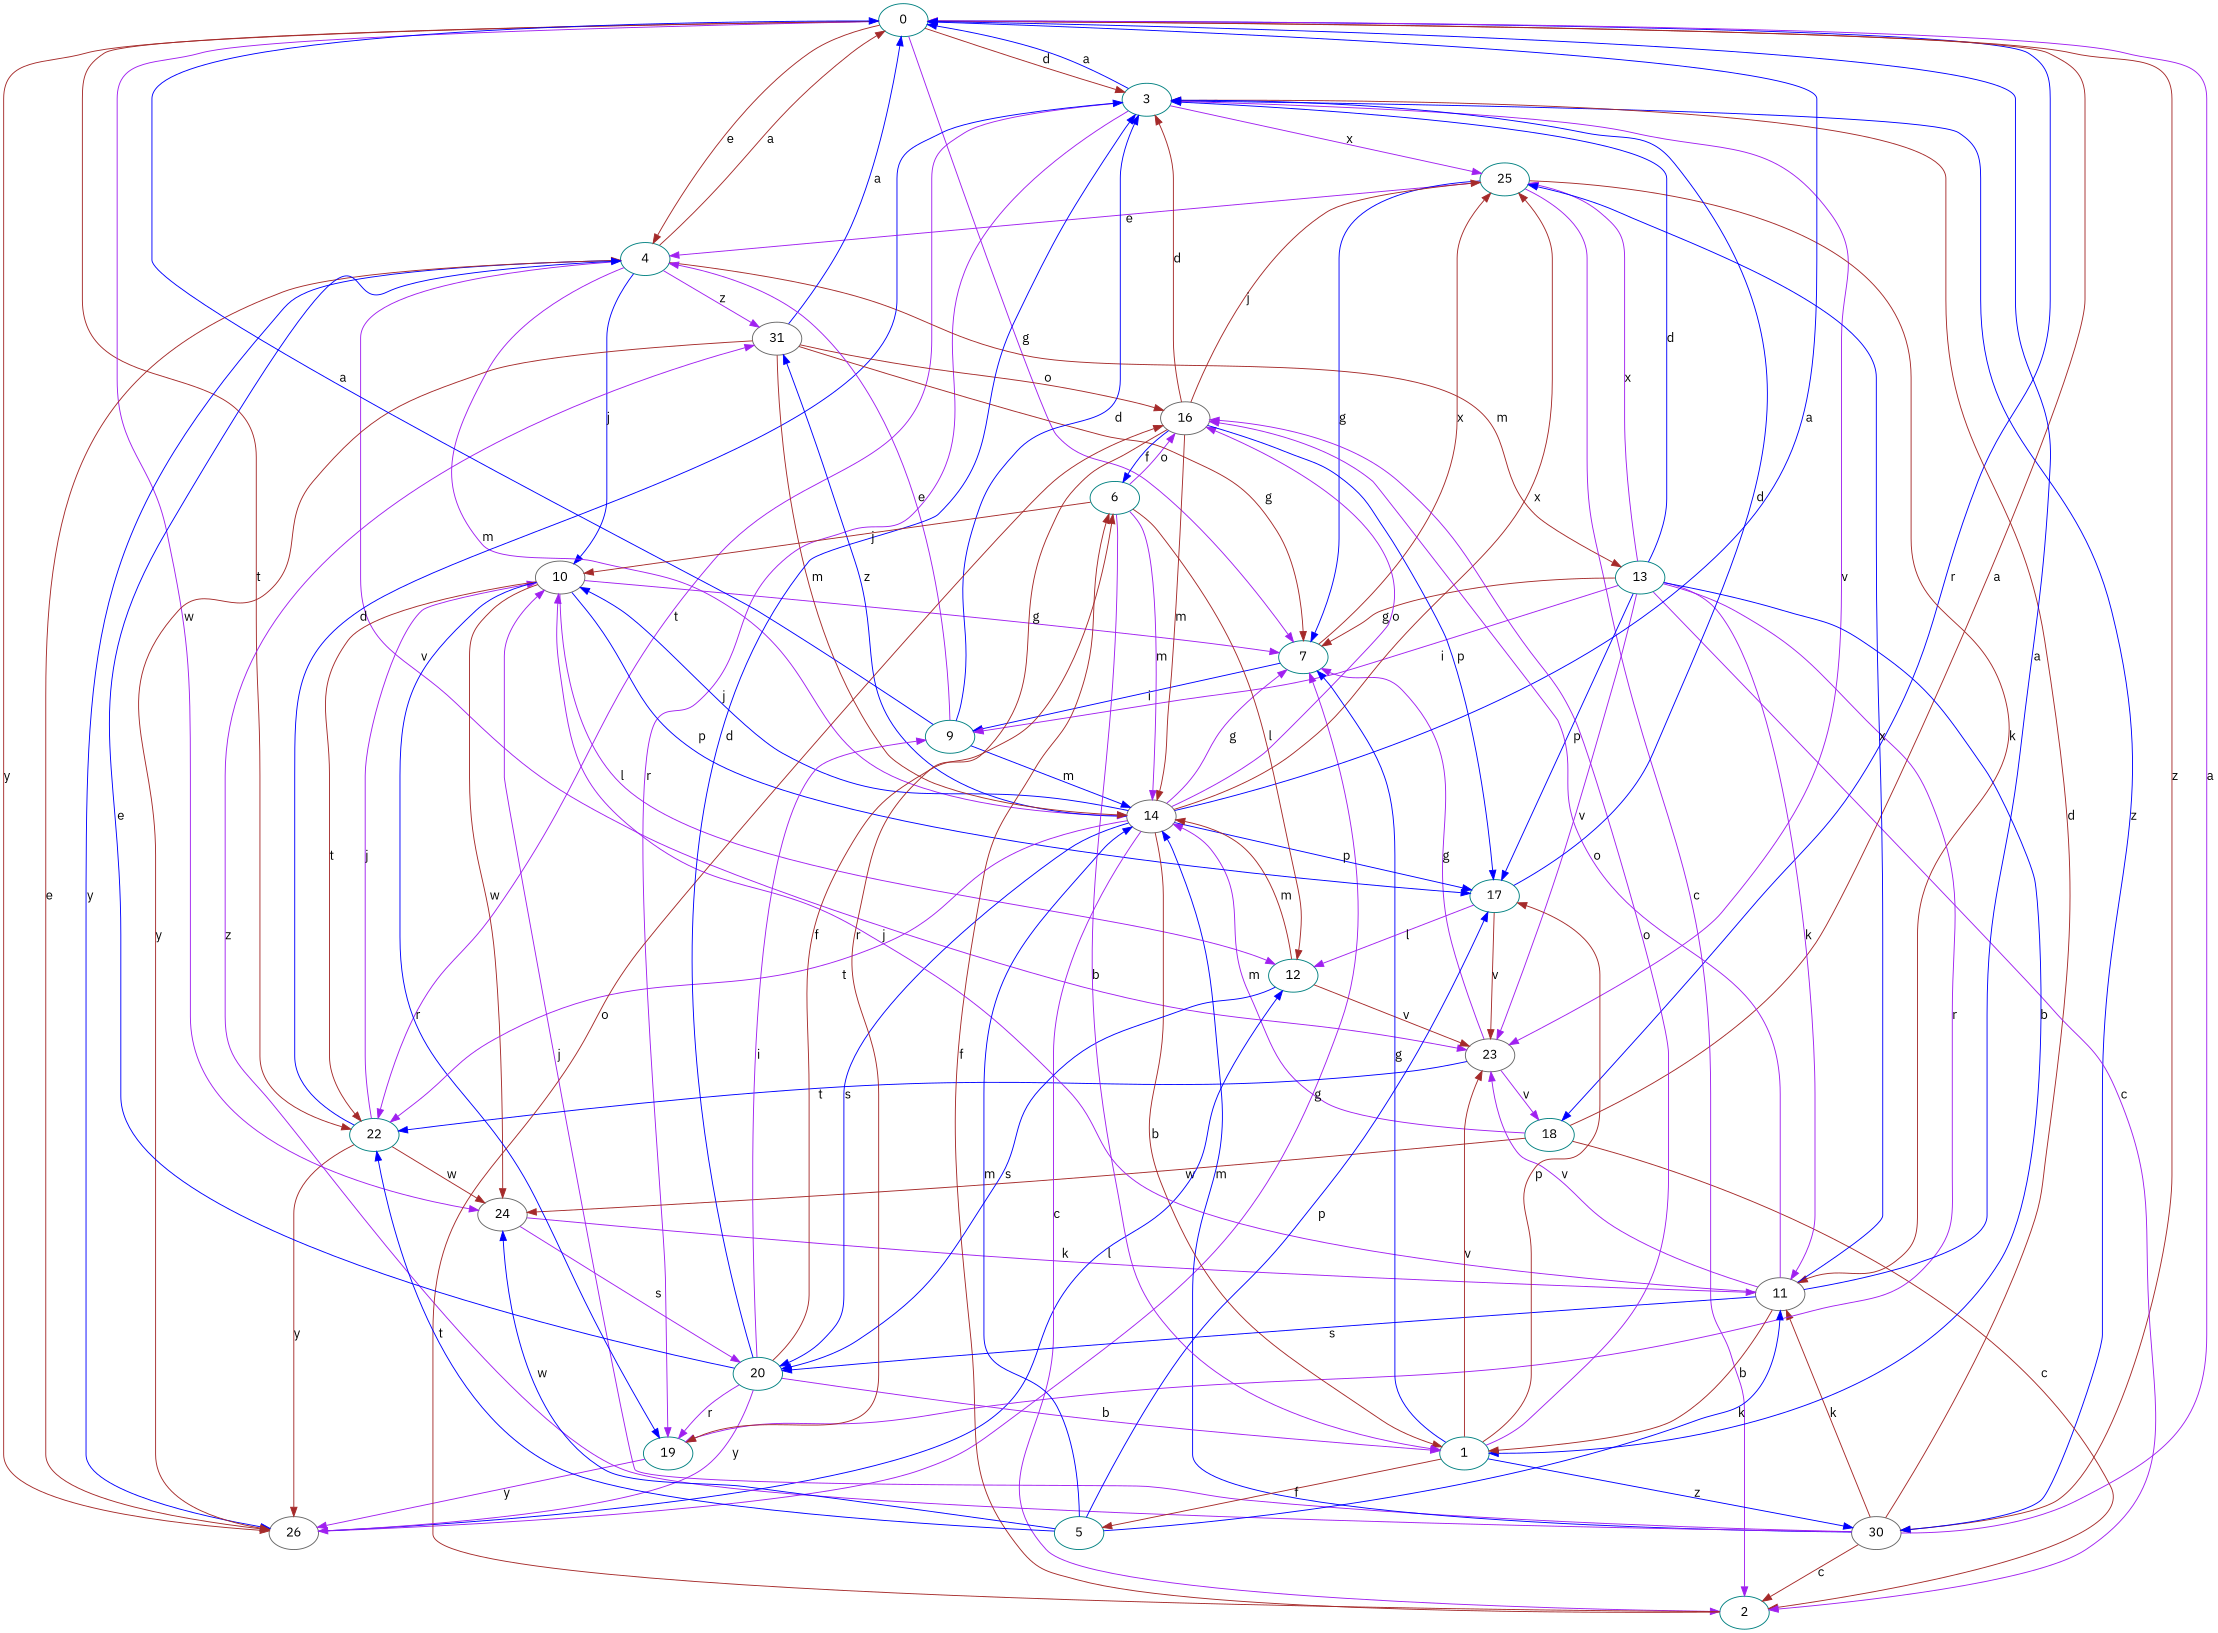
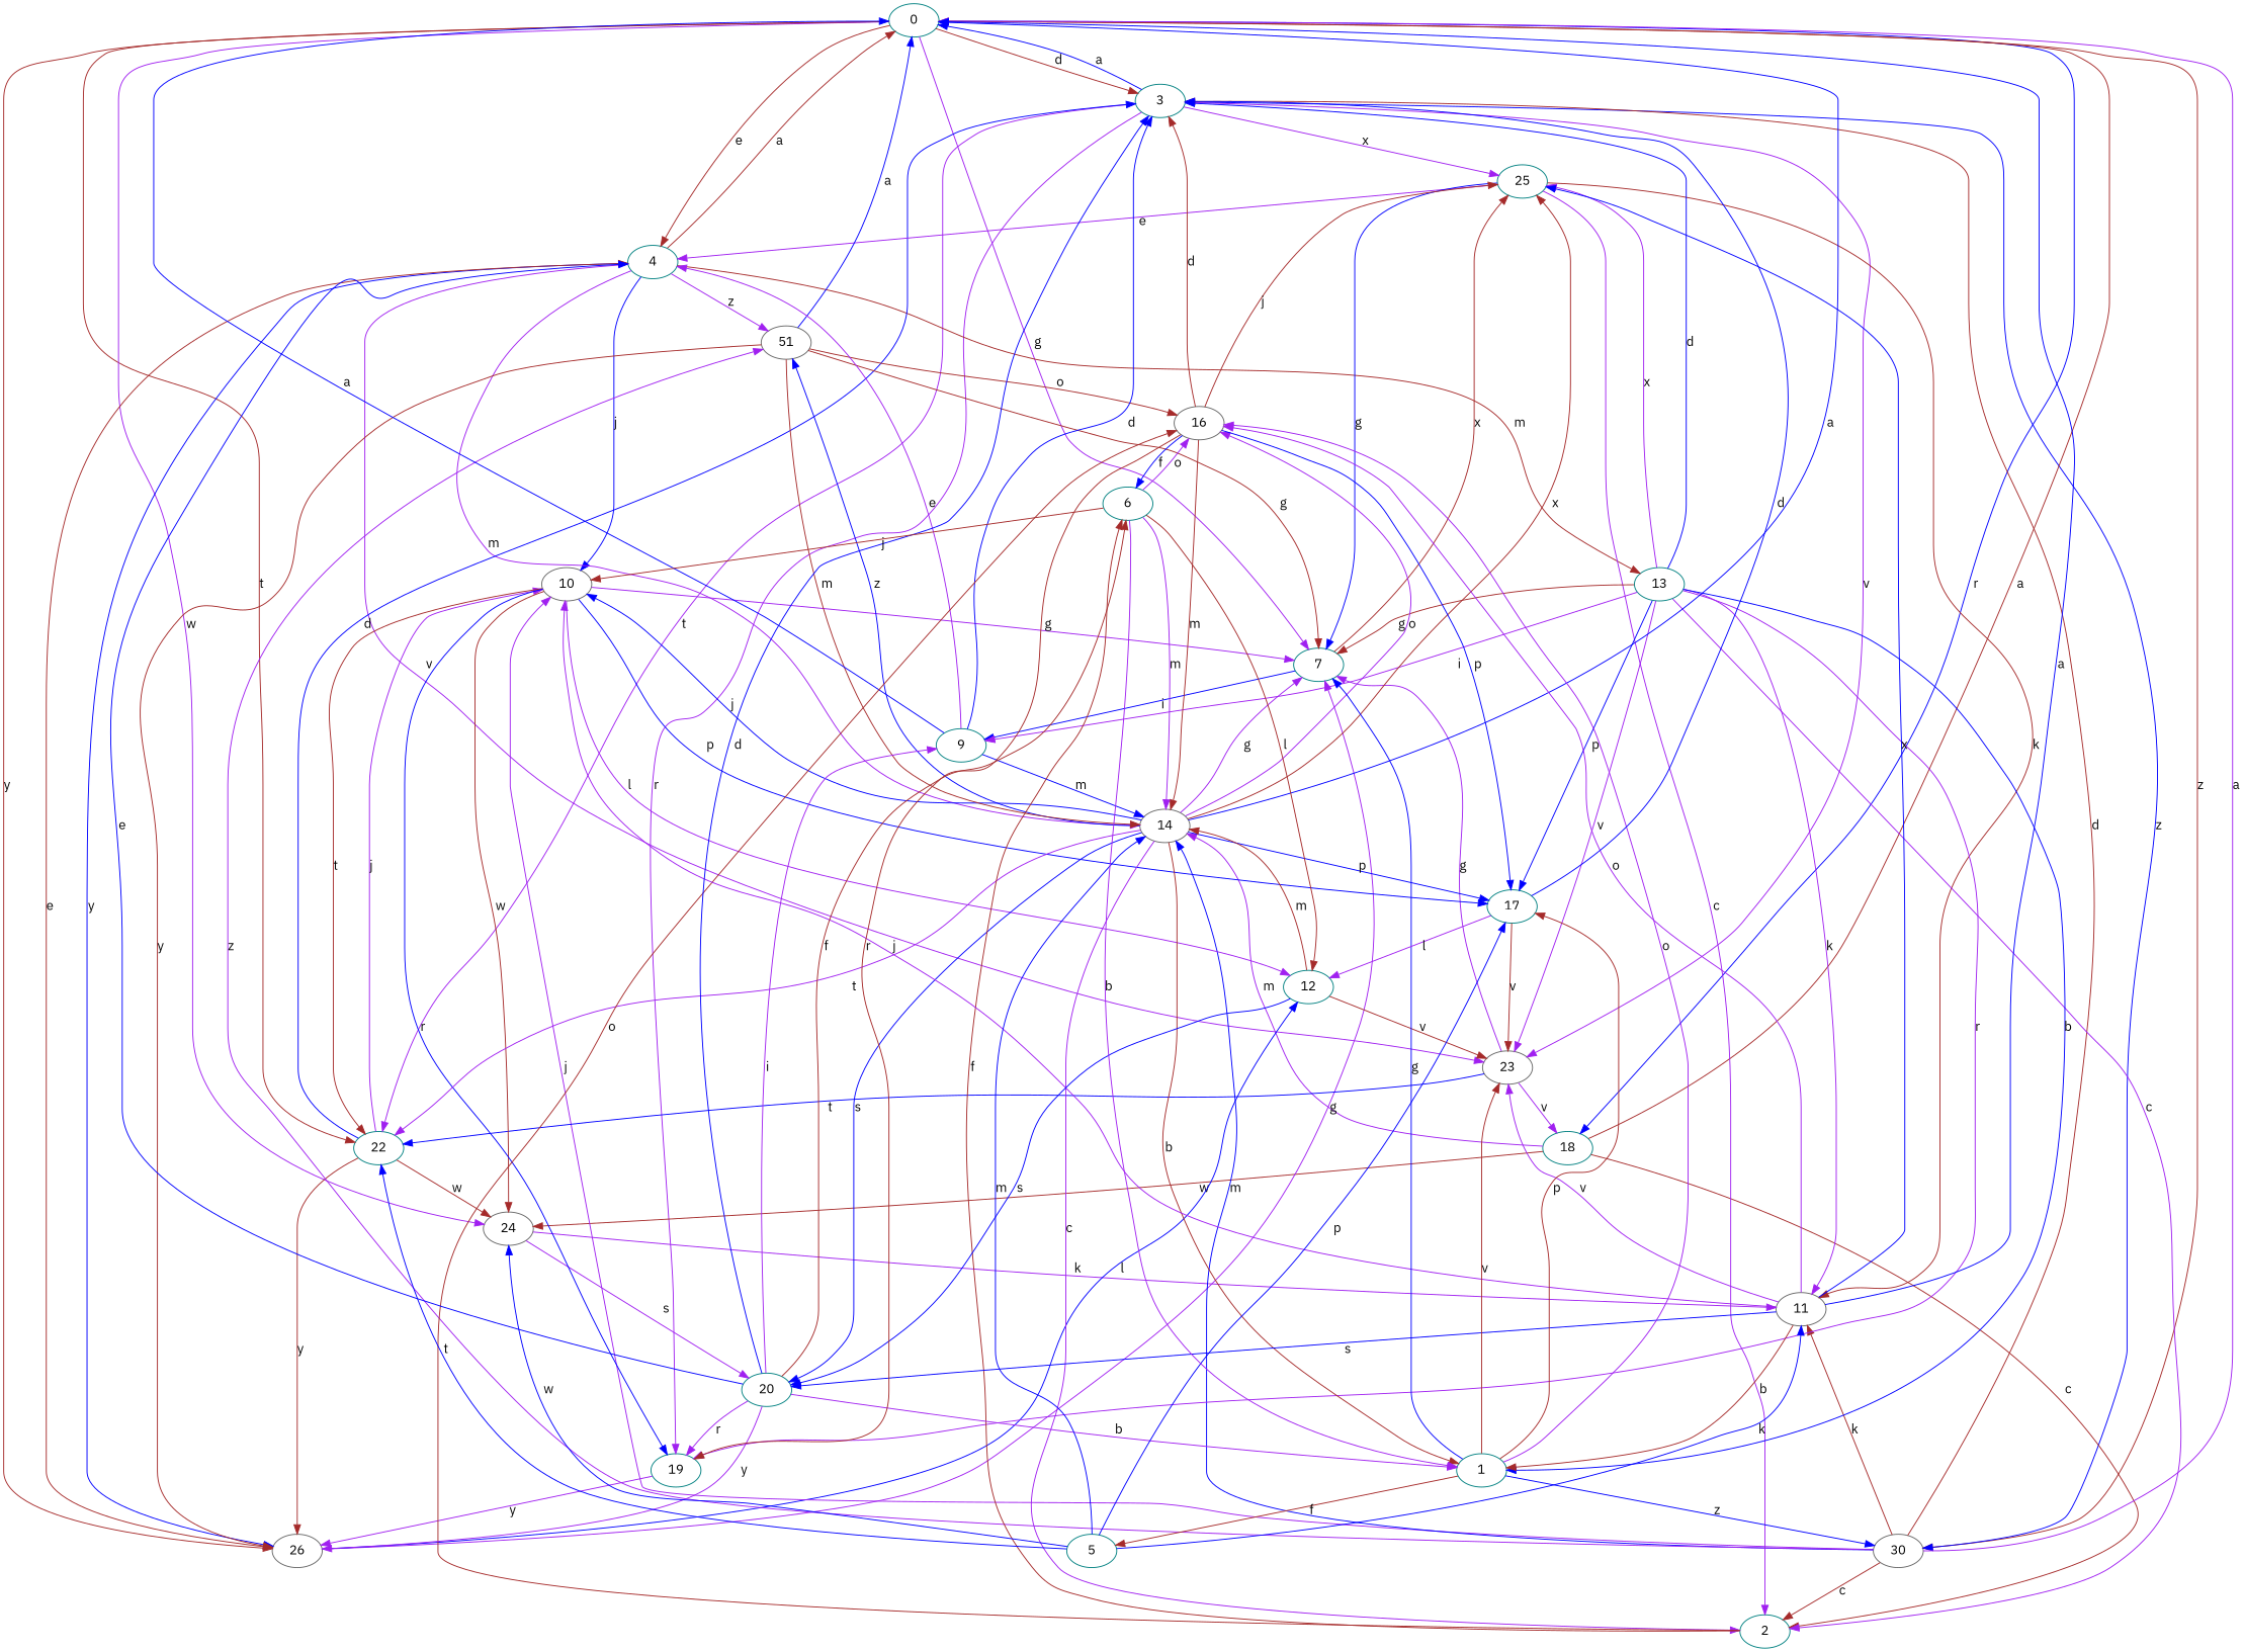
  strict digraph {
    fontname="IBM Plex Sans"
    node [color=teal fontname="IBM Plex Sans"]
    edge [color=purple fontname="IBM Plex Sans"]
    0
    3
    4
    7
    18
    22
    24 [color=gray40]
    26 [color=gray40]
    30 [color=gray40]
    23 [color=gray40]
    19
    25
    10 [color=gray40]
    13
    14 [color=gray40]
-   31 [color=gray40]
+   31 [color=gray40 label=51]
    9
    2
    11 [color=gray40]
    20
    12
    1
    5
    16 [color=gray40]
    17
    6
    0 -> 3 [color=brown label=d]
    0 -> 4 [color=brown label=e]
    0 -> 7 [label=g]
    0 -> 18 [color=blue label=r]
    0 -> 22 [color=brown label=t]
    0 -> 24 [label=w]
    0 -> 26 [color=brown label=y]
    0 -> 30 [color=brown label=z]
    3 -> 0 [color=blue label=a]
    3 -> 22 [label=t]
    3 -> 30 [color=blue label=z]
    3 -> 23 [label=v]
    3 -> 19 [label=r]
    3 -> 25 [label=x]
    4 -> 0 [color=brown label=a]
    4 -> 26 [color=blue label=y]
    4 -> 23 [label=v]
    4 -> 10 [color=blue label=j]
    4 -> 13 [color=brown label=m]
    4 -> 14 [label=m]
    4 -> 31 [label=z]
    7 -> 25 [color=brown label=x]
    7 -> 9 [color=blue label=i]
    18 -> 0 [color=brown label=a]
    18 -> 24 [color=brown label=w]
    18 -> 14 [label=m]
    18 -> 2 [color=brown label=c]
    22 -> 3 [color=blue label=d]
    22 -> 24 [color=brown label=w]
    22 -> 26 [color=brown label=y]
    22 -> 10 [label=j]
    24 -> 11 [label=k]
    24 -> 20 [label=s]
    26 -> 4 [color=brown label=e]
    26 -> 7 [label=g]
    26 -> 12 [color=blue label=l]
    30 -> 0 [label=a]
    30 -> 3 [color=brown label=d]
    30 -> 10 [label=j]
    30 -> 14 [color=blue label=m]
    30 -> 31 [label=z]
    30 -> 2 [color=brown label=c]
    30 -> 11 [color=brown label=k]
    23 -> 7 [label=g]
    23 -> 18 [label=v]
    23 -> 22 [color=blue label=t]
    19 -> 26 [label=y]
    25 -> 4 [label=e]
    25 -> 7 [color=blue label=g]
    25 -> 2 [label=c]
    25 -> 11 [color=brown label=k]
    10 -> 7 [label=g]
    10 -> 22 [color=brown label=t]
    10 -> 24 [color=brown label=w]
    10 -> 19 [color=blue label=r]
    10 -> 12 [label=l]
    10 -> 17 [color=blue label=p]
    13 -> 3 [color=blue label=d]
    13 -> 7 [color=brown label=g]
    13 -> 23 [label=v]
    13 -> 19 [label=r]
    13 -> 25 [label=x]
    13 -> 9 [label=i]
    13 -> 2 [label=c]
    13 -> 11 [label=k]
    13 -> 1 [color=blue label=b]
    13 -> 17 [color=blue label=p]
    14 -> 0 [color=blue label=a]
    14 -> 7 [label=g]
    14 -> 22 [label=t]
    14 -> 25 [color=brown label=x]
    14 -> 10 [color=blue label=j]
    14 -> 31 [color=blue label=z]
    14 -> 2 [label=c]
    14 -> 20 [color=blue label=s]
    14 -> 1 [color=brown label=b]
    14 -> 16 [label=o]
    14 -> 17 [color=blue label=p]
    31 -> 0 [color=blue label=a]
    31 -> 7 [color=brown label=g]
    31 -> 26 [color=brown label=y]
    31 -> 14 [color=brown label=m]
    31 -> 16 [color=brown label=o]
    9 -> 0 [color=blue label=a]
    9 -> 3 [color=blue label=d]
    9 -> 4 [label=e]
    9 -> 14 [color=blue label=m]
    2 -> 16 [color=brown label=o]
    2 -> 6 [color=brown label=f]
    11 -> 0 [color=blue label=a]
    11 -> 23 [label=v]
    11 -> 25 [color=blue label=x]
    11 -> 10 [label=j]
    11 -> 20 [color=blue label=s]
    11 -> 1 [color=brown label=b]
    11 -> 16 [label=o]
    20 -> 3 [color=blue label=d]
    20 -> 4 [color=blue label=e]
    20 -> 26 [label=y]
    20 -> 19 [label=r]
    20 -> 9 [label=i]
    20 -> 1 [label=b]
    20 -> 6 [color=brown label=f]
    12 -> 23 [color=brown label=v]
    12 -> 14 [color=brown label=m]
    12 -> 20 [color=blue label=s]
    1 -> 7 [color=blue label=g]
    1 -> 30 [color=blue label=z]
    1 -> 23 [color=brown label=v]
    1 -> 5 [color=brown label=f]
    1 -> 16 [label=o]
    1 -> 17 [color=brown label=p]
    5 -> 22 [color=blue label=t]
    5 -> 24 [color=blue label=w]
    5 -> 14 [color=blue label=m]
    5 -> 11 [color=blue label=k]
    5 -> 17 [color=blue label=p]
    16 -> 3 [color=brown label=d]
    16 -> 19 [color=brown label=r]
    16 -> 25 [color=brown label=j]
    16 -> 14 [color=brown label=m]
    16 -> 17 [color=blue label=p]
    16 -> 6 [color=blue label=f]
    17 -> 3 [color=blue label=d]
    17 -> 23 [color=brown label=v]
    17 -> 12 [label=l]
    6 -> 10 [color=brown label=j]
    6 -> 14 [label=m]
    6 -> 12 [color=brown label=l]
    6 -> 1 [label=b]
    6 -> 16 [label=o]
  }
